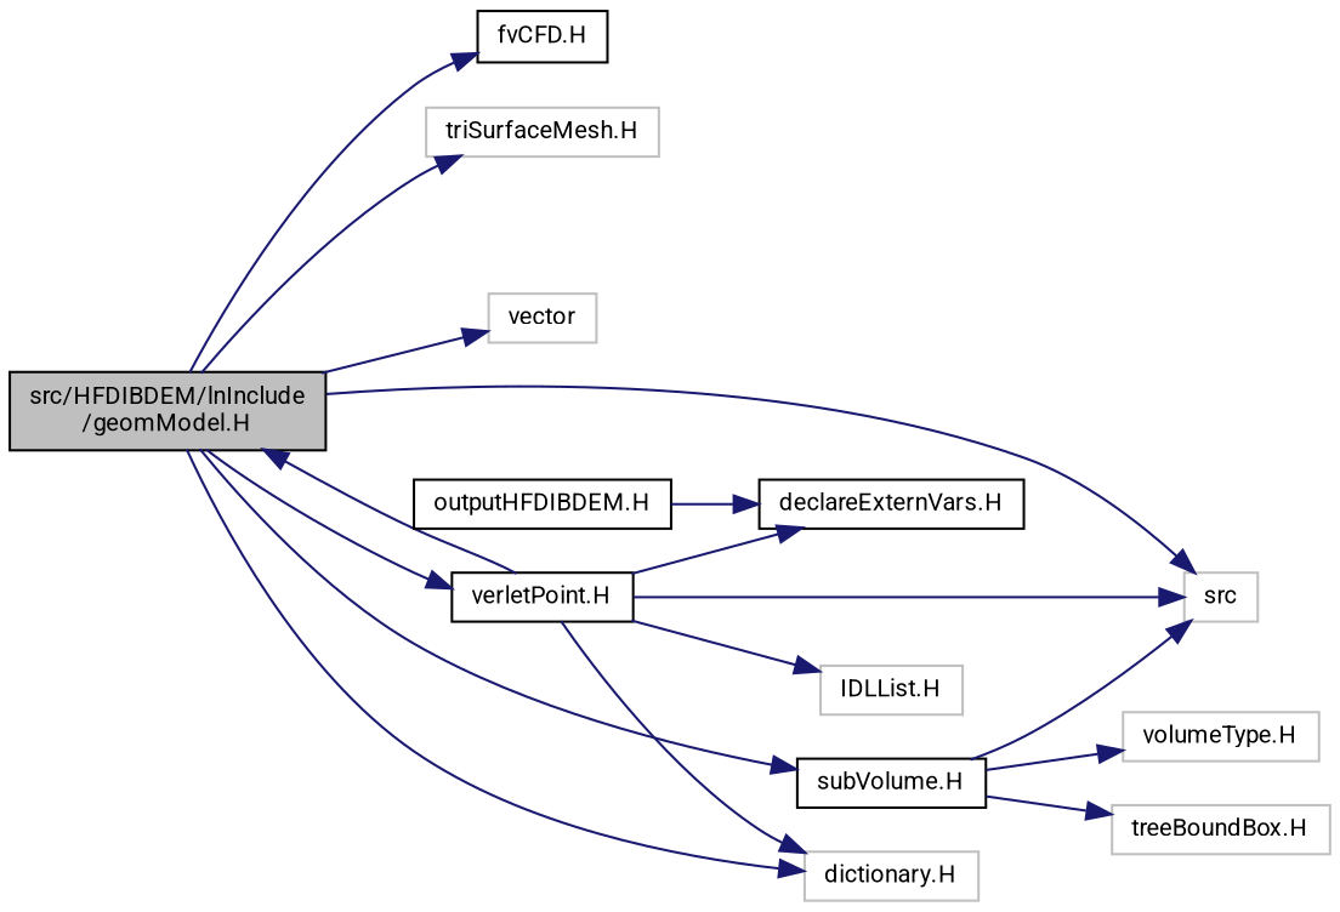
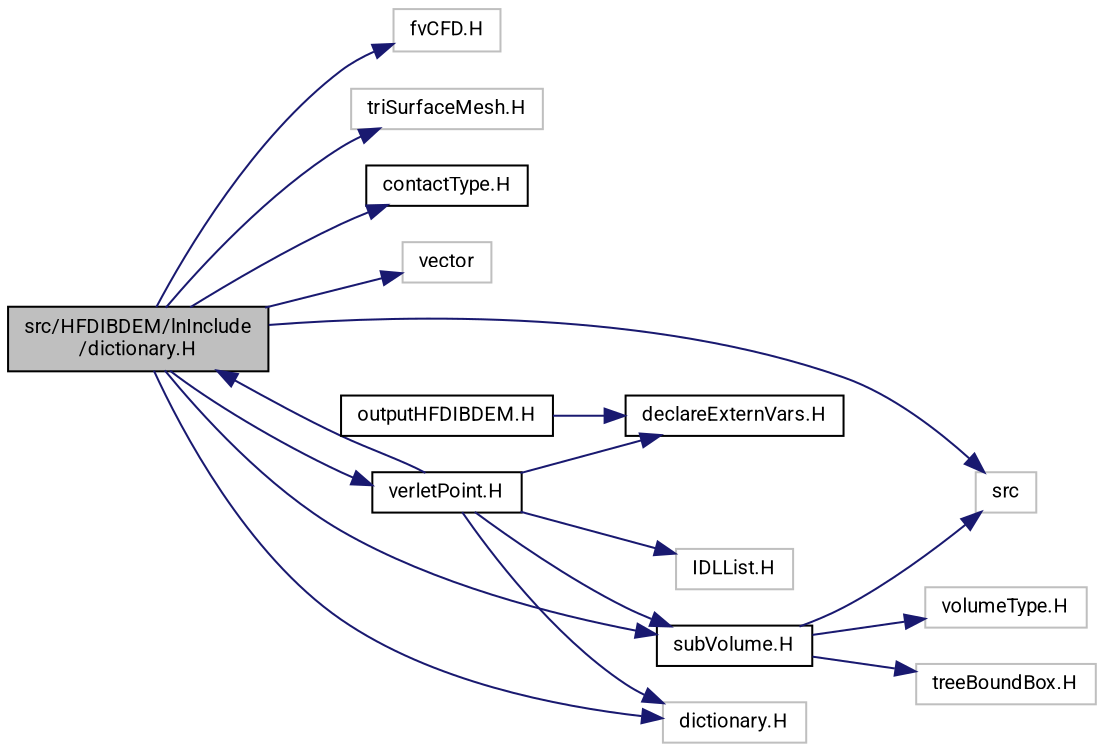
  digraph {
    fontname=Roboto
    rankdir=LR
    node [color=grey75 fillcolor=white fontname=Roboto fontsize=10 shape=record style=filled]
    edge [color=midnightblue fontname=Roboto fontsize=10 labelfontname=Helvetica labelfontsize=10 style=solid]
-   n1 [color=black fillcolor=grey75 fontcolor=black height=0.2 label="src/HFDIBDEM/lnInclude\l/geomModel.H" width=0.4]
+   n1 [color=black fillcolor=grey75 fontcolor=black height=0.2 label="src/HFDIBDEM/lnInclude\l/dictionary.H" width=0.4]
    n2 [height=0.2 label=vector width=0.4]
    n3 [height=0.2 label=src width=0.4]
    n4 [height=0.2 label="dictionary.H" width=0.4]
-   n5 [color=black height=0.2 label="fvCFD.H" width=0.4]
+   n5 [height=0.2 label="fvCFD.H" width=0.4]
    n6 [height=0.2 label="triSurfaceMesh.H" width=0.4]
+   n7 [color=black height=0.2 label="contactType.H" width=0.4]
    n8 [color=black height=0.2 label="subVolume.H" width=0.4]
    n9 [color=black height=0.2 label="verletPoint.H" width=0.4]
    n10 [height=0.2 label="treeBoundBox.H" width=0.4]
    n11 [height=0.2 label="volumeType.H" width=0.4]
    n12 [height=0.2 label="IDLList.H" width=0.4]
    n13 [color=black height=0.2 label="declareExternVars.H" width=0.4]
    n14 [color=black height=0.2 label="outputHFDIBDEM.H" width=0.4]
    n1 -> n2
    n1 -> n3
    n1 -> n4
    n1 -> n5
    n1 -> n6
+   n1 -> n7
    n1 -> n8
    n1 -> n9
    n8 -> n3
    n8 -> n10
    n8 -> n11
    n9 -> n1
-   n9 -> n3
+   n9 -> n8
    n9 -> n4
    n9 -> n12
    n9 -> n13
    n14 -> n13
  }
